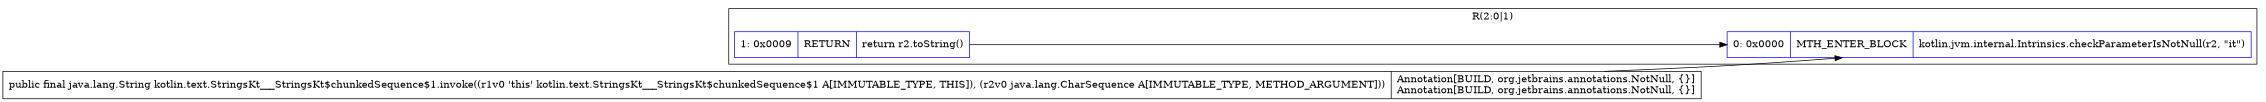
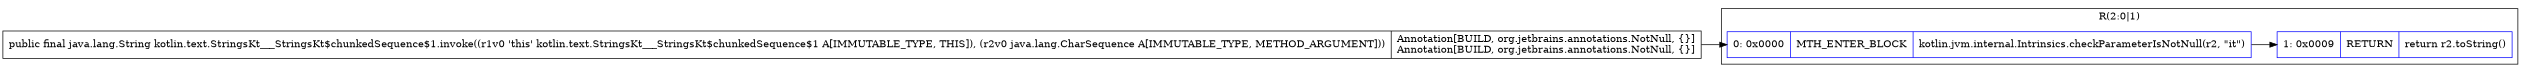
  digraph {
    rankdir=LR
    node [color=blue shape=record]
    n1 [label="{0\:\ 0x0000|MTH_ENTER_BLOCK\l|kotlin.jvm.internal.Intrinsics.checkParameterIsNotNull(r2, \"it\")\l}"]
    n2 [label="{1\:\ 0x0009|RETURN\l|return r2.toString()\l}"]
    n3 [label="{public final java.lang.String kotlin.text.StringsKt___StringsKt$chunkedSequence$1.invoke((r1v0 'this' kotlin.text.StringsKt___StringsKt$chunkedSequence$1 A[IMMUTABLE_TYPE, THIS]), (r2v0 java.lang.CharSequence A[IMMUTABLE_TYPE, METHOD_ARGUMENT]))  | Annotation[BUILD, org.jetbrains.annotations.NotNull, \{\}]\lAnnotation[BUILD, org.jetbrains.annotations.NotNull, \{\}]\l}" color=""]
    subgraph cluster_1 {
      label="R(2:0|1)"
      n1
      n2
    }
-   n2 -> n1
+   n1 -> n2
    n3 -> n1
  }
